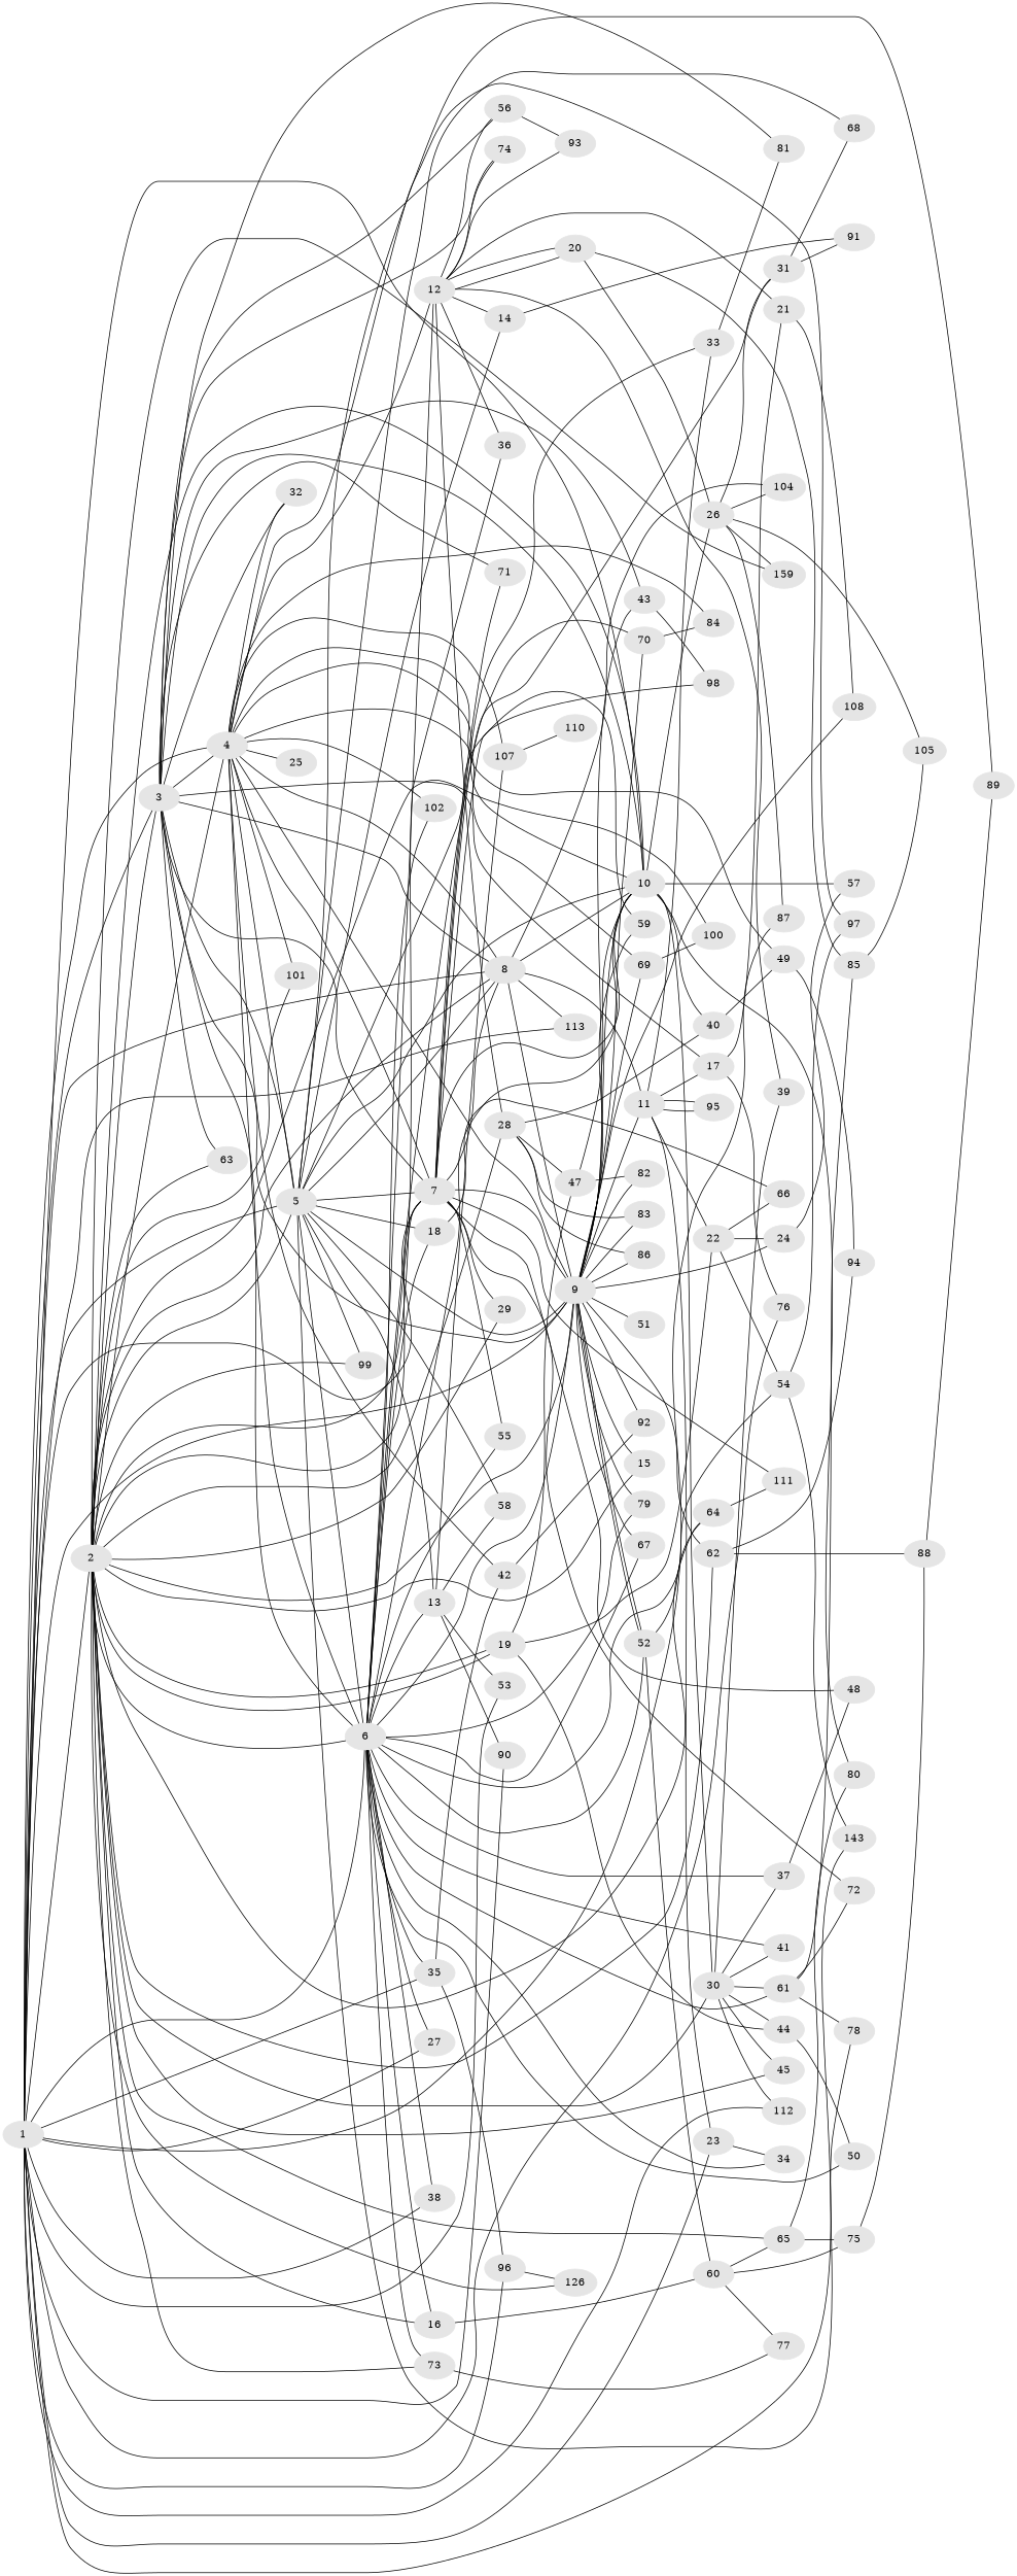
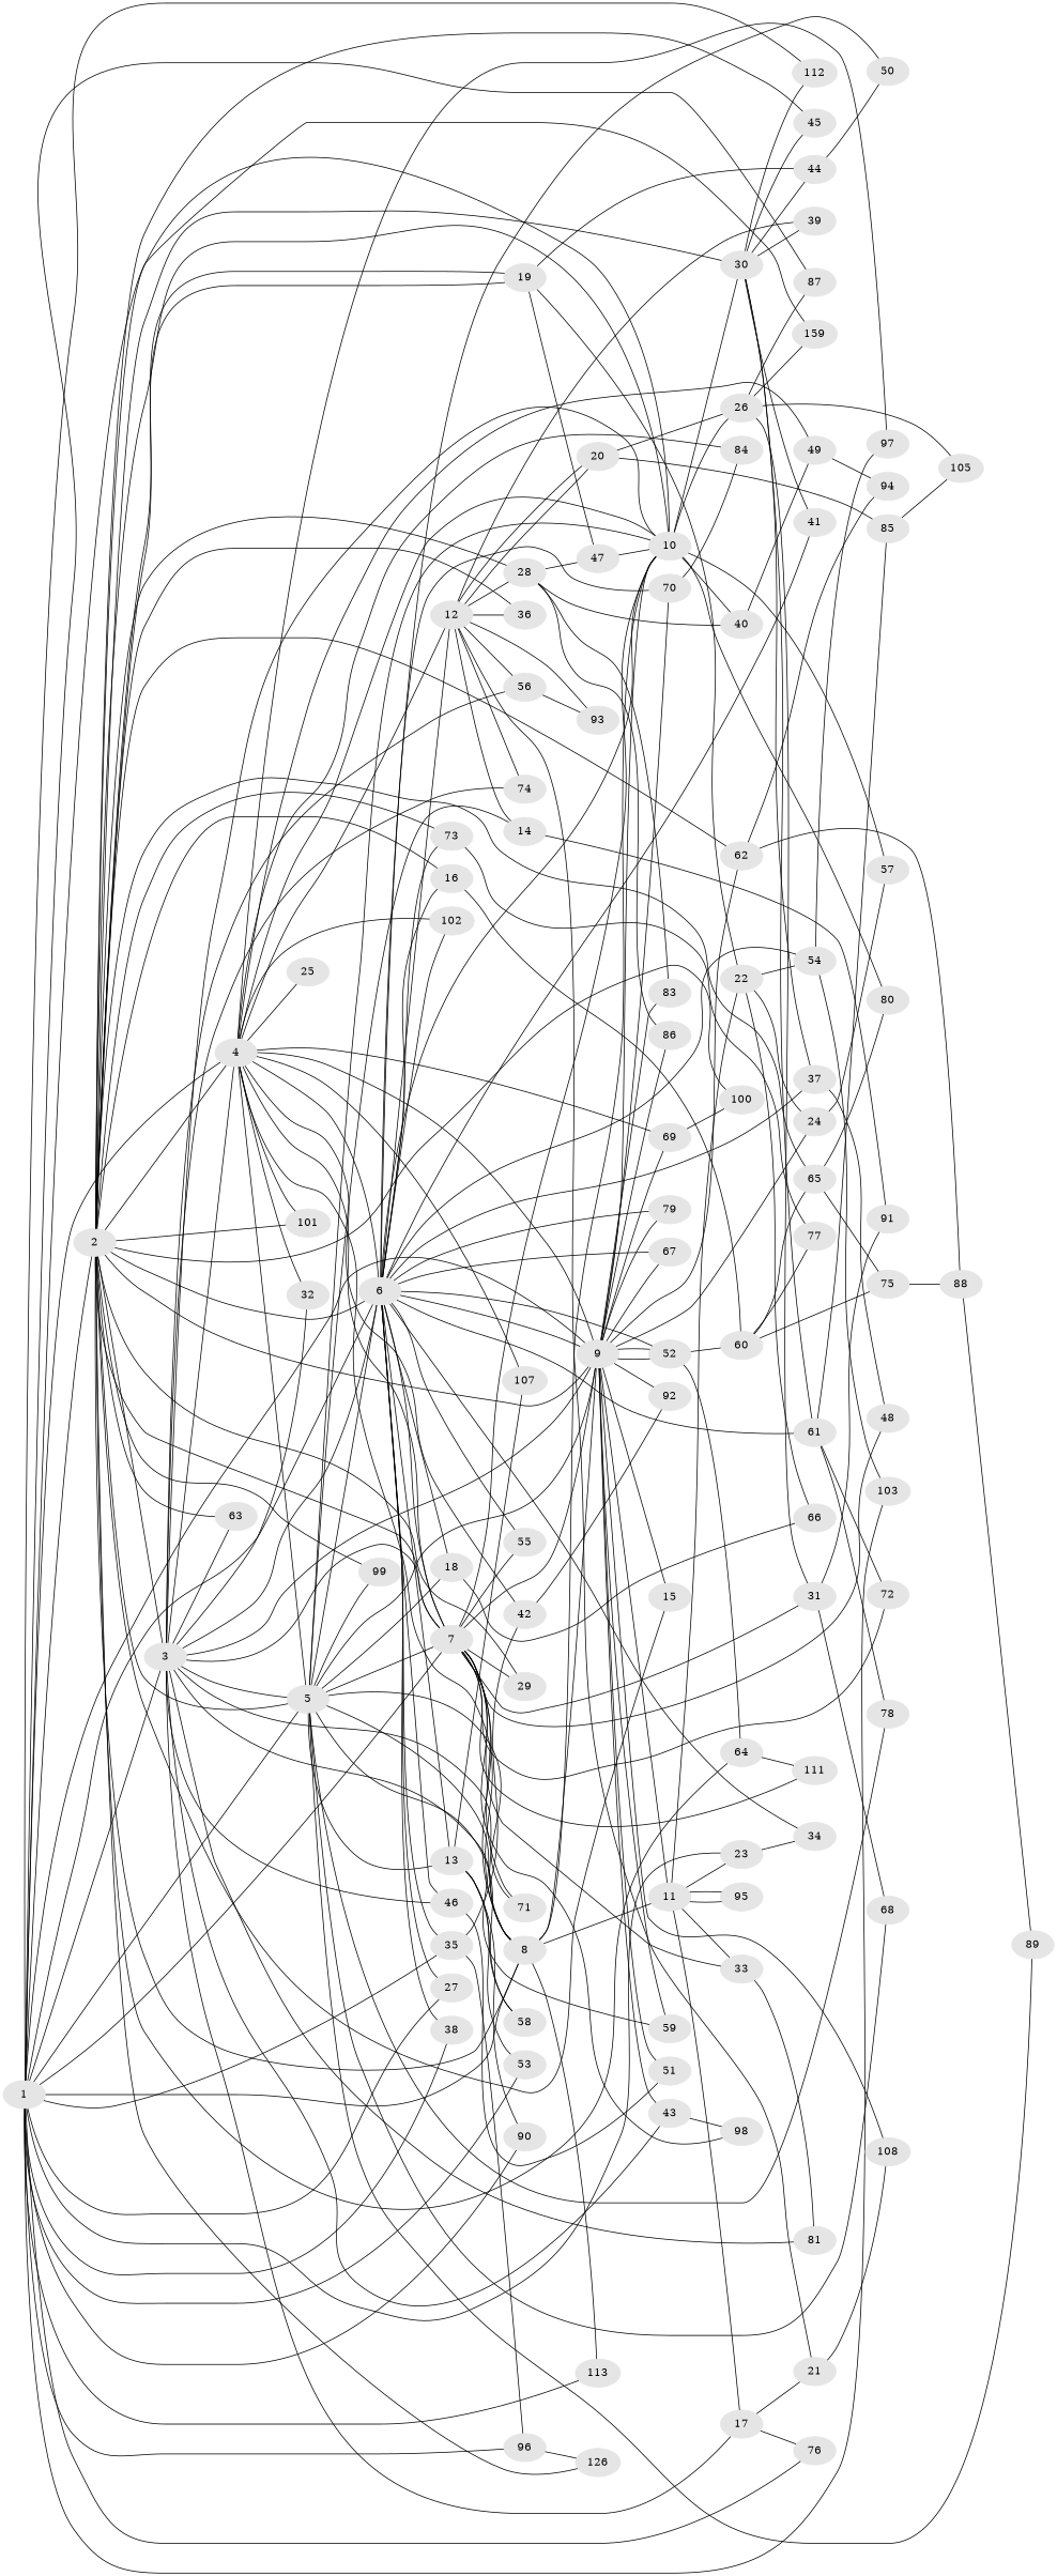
  graph {
    rankdir=LR
    node [color=gray90 style=filled]
    1
    2
    3
    4
    5
    6
    7
    8
    9
    10
    23
    27
    35
    38
    53
    76
    87
    90
    96
-   103 [label=143]
+   103
    112
    113
    15
    16
    19
    28
    29
    30
    36
    45
    62
    63
    64
    65
    73
    99
    100
    101
    n39 [label=126]
    n40 [label=159]
    17
    32
    43
+   46
    56
    71
    74
    81
    12
    25
    42
    49
    69
    84
    97
    102
    107
    13
    14
    18
    58
    59
    68
    78
    89
    34
    37
    41
    50
    54
    55
    61
    67
    70
    79
    52
    31
    33
    48
    72
    98
    111
    11
-   104
    24
    51
-   82
    83
    86
    92
    108
    26
    40
    57
    80
    60
    22
    44
    47
    39
    94
    88
    75
    77
    21
    93
    20
-   110
    91
    66
    85
    95
    105
    1 -- 2
    1 -- 3
    1 -- 4
    1 -- 5
    1 -- 6
    1 -- 7
    1 -- 8
    1 -- 9
    1 -- 10
    1 -- 23
    1 -- 27
    1 -- 35
    1 -- 38
    1 -- 53
    1 -- 76
    1 -- 87
    1 -- 90
    1 -- 96
    1 -- 103
    1 -- 112
    1 -- 113
    2 -- 3
    2 -- 4
    2 -- 5
    2 -- 6
    2 -- 7
    2 -- 8
    2 -- 9
    2 -- 10
    2 -- 15
    2 -- 16
    2 -- 19
    2 -- 19
    2 -- 28
    2 -- 29
    2 -- 30
    2 -- 36
    2 -- 45
    2 -- 62
    2 -- 63
    2 -- 64
    2 -- 65
    2 -- 73
    2 -- 99
    2 -- 100
    2 -- 101
    2 -- n39
    2 -- n40
    3 -- 4
    3 -- 5
    3 -- 6
    3 -- 7
    3 -- 8
    3 -- 9
    3 -- 10
    3 -- 63
    3 -- 17
    3 -- 32
    3 -- 43
+   3 -- 46
    3 -- 56
    3 -- 71
    3 -- 74
    3 -- 81
    4 -- 5
    4 -- 6
    4 -- 7
    4 -- 8
    4 -- 9
    4 -- 10
    4 -- 101
    4 -- 32
    4 -- 12
    4 -- 25
    4 -- 42
    4 -- 49
    4 -- 69
    4 -- 84
    4 -- 97
    4 -- 102
    4 -- 107
    5 -- 6
    5 -- 7
    5 -- 8
    5 -- 9
    5 -- 10
    5 -- 99
    5 -- 13
    5 -- 14
    5 -- 18
    5 -- 58
    5 -- 59
    5 -- 68
    5 -- 78
    5 -- 89
    6 -- 7
    6 -- 9
    6 -- 10
    6 -- 27
    6 -- 35
    6 -- 38
    6 -- 16
    6 -- 73
+   6 -- 46
    6 -- 12
    6 -- 102
    6 -- 13
    6 -- 18
    6 -- 34
    6 -- 37
    6 -- 41
    6 -- 50
    6 -- 54
    6 -- 55
    6 -- 61
    6 -- 67
    6 -- 70
    6 -- 79
    6 -- 52
    7 -- 8
    7 -- 9
    7 -- 10
    7 -- 29
    7 -- 71
    7 -- 55
    7 -- 31
    7 -- 33
    7 -- 48
    7 -- 72
    7 -- 98
    7 -- 111
    8 -- 9
    8 -- 10
    8 -- 113
    8 -- 11
-   8 -- 104
    9 -- 10
    9 -- 15
    9 -- 62
    9 -- 43
    9 -- 69
    9 -- 59
    9 -- 67
    9 -- 70
    9 -- 79
    9 -- 52
    9 -- 52
    9 -- 11
    9 -- 24
    9 -- 51
-   9 -- 82
    9 -- 83
    9 -- 86
    9 -- 92
    9 -- 108
    10 -- 30
    10 -- 26
    10 -- 40
    10 -- 57
    10 -- 80
    23 -- 34
    35 -- 96
    35 -- 42
    96 -- n39
    16 -- 60
    19 -- 22
    19 -- 44
    19 -- 47
    28 -- 83
    28 -- 86
    28 -- 40
    28 -- 47
    30 -- 112
    30 -- 45
    30 -- 37
    30 -- 41
    30 -- 61
    30 -- 44
    30 -- 39
    62 -- 94
    62 -- 88
    64 -- 111
    65 -- 80
    65 -- 75
    73 -- 77
    17 -- 76
    17 -- 21
    43 -- 98
+   46 -- 51
    56 -- 93
    12 -- 28
    12 -- 36
    12 -- 56
    12 -- 74
    12 -- 14
    12 -- 39
    12 -- 21
    12 -- 93
    12 -- 20
    12 -- 20
    42 -- 92
    49 -- 94
    69 -- 100
-   107 -- 110
    13 -- 53
    13 -- 90
    13 -- 107
    13 -- 58
    14 -- 91
    18 -- 66
    37 -- 48
    54 -- 103
    54 -- 97
    61 -- 78
    61 -- 72
    61 -- 85
    70 -- 84
    52 -- 64
    52 -- 60
    31 -- 68
    31 -- 91
    33 -- 81
    11 -- 23
    11 -- 17
    11 -- 33
    11 -- 22
    11 -- 95
    11 -- 95
    24 -- 57
    26 -- 87
    26 -- n40
    26 -- 31
-   26 -- 104
    26 -- 105
    40 -- 49
    60 -- 65
    60 -- 75
    60 -- 77
    22 -- 54
    22 -- 24
    22 -- 66
    44 -- 50
    47 -- 10
-   47 -- 82
    88 -- 89
    75 -- 88
    21 -- 108
    20 -- 26
    20 -- 85
    85 -- 105
  }
